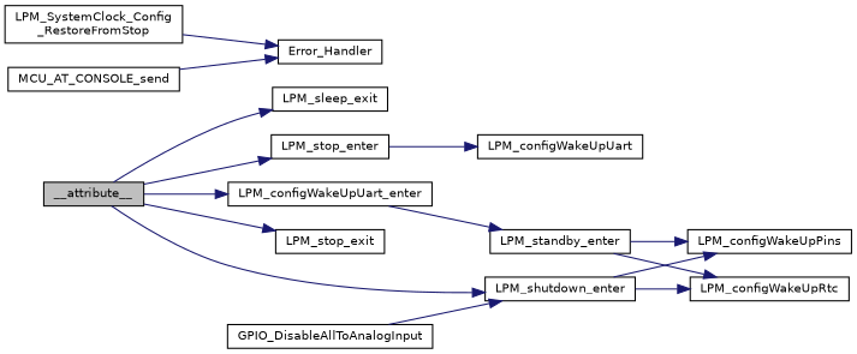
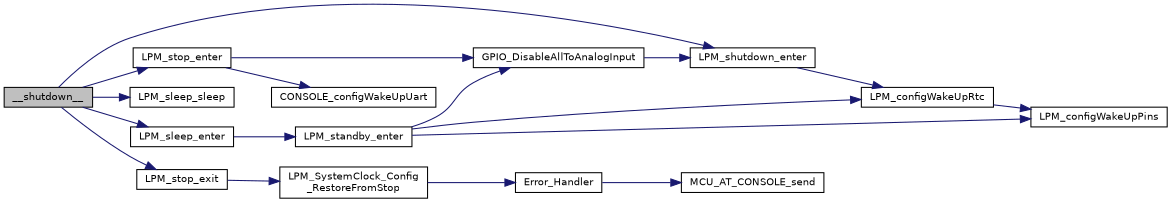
  digraph {
    rankdir=LR
    node [color=black fillcolor=white fontname=Helvetica fontsize=10 shape=record style=filled]
    edge [color=midnightblue fontname=Helvetica fontsize=10 labelfontname=Helvetica labelfontsize=10 style=solid]
-   n1 [fillcolor=grey75 fontcolor=black height=0.2 label=__attribute__ width=0.4]
+   n1 [fillcolor=grey75 fontcolor=black height=0.2 label=__shutdown__ width=0.4]
    n2 [height=0.2 label=LPM_shutdown_enter width=0.4]
-   n3 [height=0.2 label=LPM_configWakeUpUart_enter width=0.4]
-   n4 [height=0.2 label=LPM_sleep_exit width=0.4]
+   n3 [height=0.2 label=LPM_sleep_enter width=0.4]
+   n4 [height=0.2 label=LPM_sleep_sleep width=0.4]
    n5 [height=0.2 label=LPM_stop_enter width=0.4]
    n6 [height=0.2 label=LPM_stop_exit width=0.4]
    n7 [height=0.2 label=LPM_configWakeUpPins width=0.4]
    n8 [height=0.2 label=LPM_configWakeUpRtc width=0.4]
    n9 [height=0.2 label=LPM_standby_enter width=0.4]
    n10 [height=0.2 label=GPIO_DisableAllToAnalogInput width=0.4]
-   n11 [height=0.2 label=LPM_configWakeUpUart width=0.4]
+   n11 [height=0.2 label=CONSOLE_configWakeUpUart width=0.4]
    n12 [height=0.2 label="LPM_SystemClock_Config\l_RestoreFromStop" width=0.4]
    n13 [height=0.2 label=Error_Handler width=0.4]
    n14 [height=0.2 label=MCU_AT_CONSOLE_send width=0.4]
    n1 -> n2
    n1 -> n3
    n1 -> n4
    n1 -> n5
    n1 -> n6
-   n2 -> n7
+   n8 -> n7
    n2 -> n8
    n3 -> n9
+   n5 -> n10
    n5 -> n11
+   n6 -> n12
    n9 -> n7
    n9 -> n8
+   n9 -> n10
    n10 -> n2
    n12 -> n13
-   n14 -> n13
+   n13 -> n14
  }
